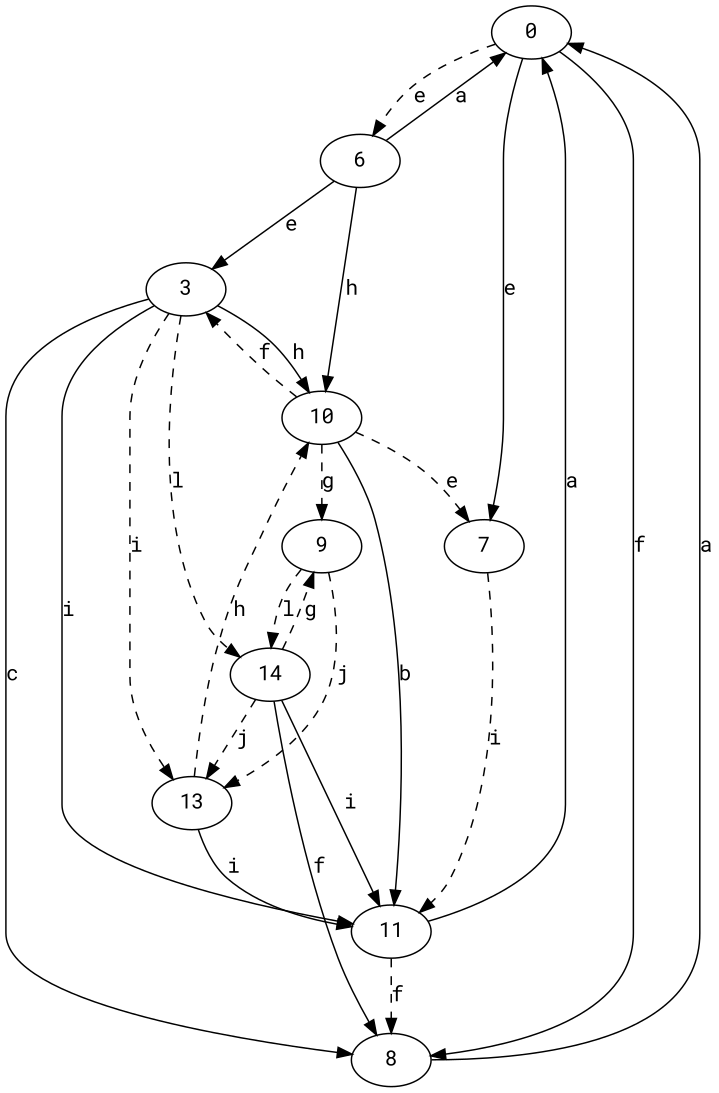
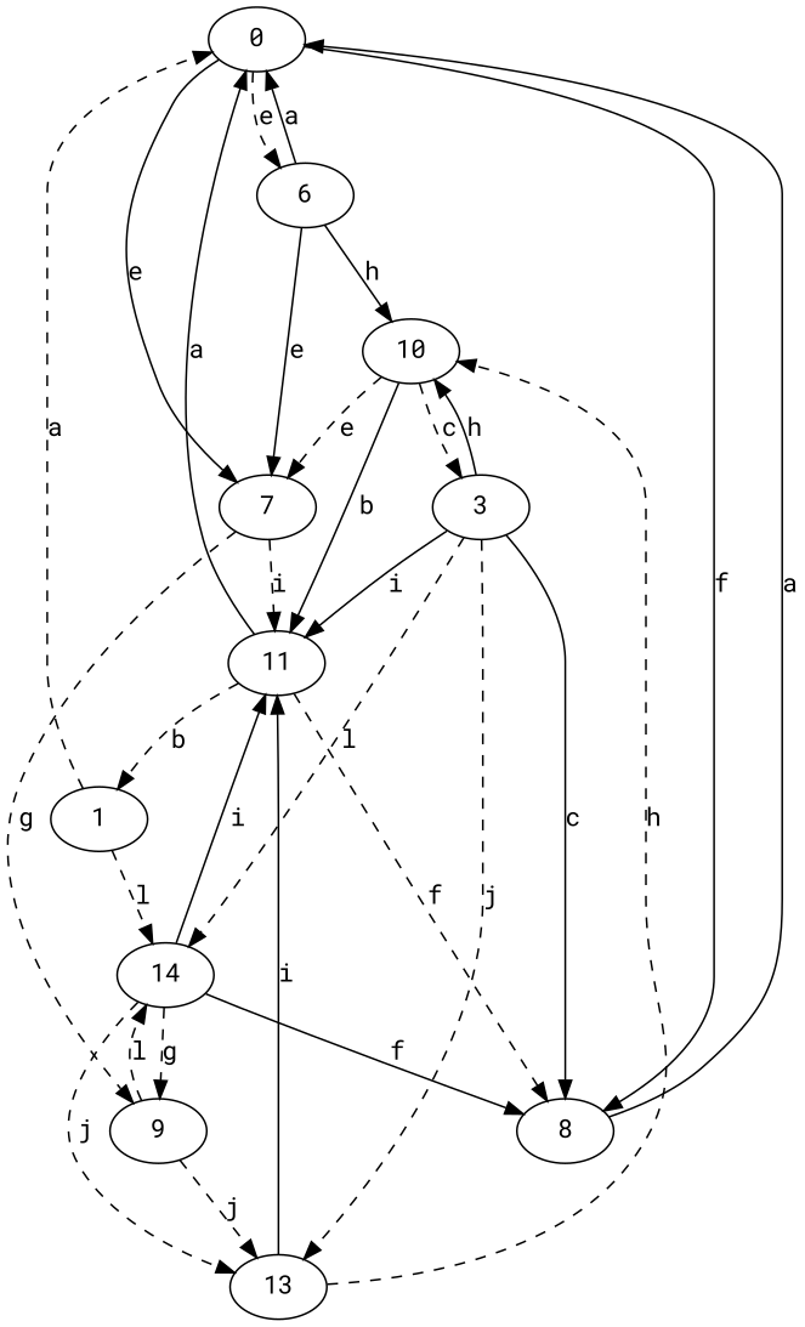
  strict digraph {
    fontname="Roboto Mono"
    node [fontname="Roboto Mono"]
    edge [fontname="Roboto Mono" style=dashed]
    0
    6
    7
    8
    10
    11
    9
+   1
    14
    13
    3
    0 -> 6 [label=e]
    0 -> 7 [label=e style=solid]
    0 -> 8 [label=f style=solid]
    6 -> 0 [label=a style=solid]
-   6 -> 3 [label=e style=solid]
+   6 -> 7 [label=e style=solid]
    6 -> 10 [label=h style=solid]
    7 -> 11 [label=i]
-   10 -> 9 [label=g]
+   7 -> 9 [label=g]
    8 -> 0 [label=a style=solid]
    10 -> 7 [label=e]
    10 -> 11 [label=b style=solid]
-   10 -> 3 [label=f]
+   10 -> 3 [label=c]
    11 -> 0 [label=a style=solid]
    11 -> 8 [label=f]
+   11 -> 1 [label=b]
    9 -> 14 [label=l]
    9 -> 13 [label=j]
+   1 -> 0 [label=a]
+   1 -> 14 [label=l]
    14 -> 8 [label=f style=solid]
    14 -> 11 [label=i style=solid]
    14 -> 9 [label=g]
    14 -> 13 [label=j]
    13 -> 10 [label=h]
    13 -> 11 [label=i style=solid]
    3 -> 8 [label=c style=solid]
    3 -> 10 [label=h style=solid]
    3 -> 11 [label=i style=solid]
    3 -> 14 [label=l]
-   3 -> 13 [label=i]
+   3 -> 13 [label=j]
  }
